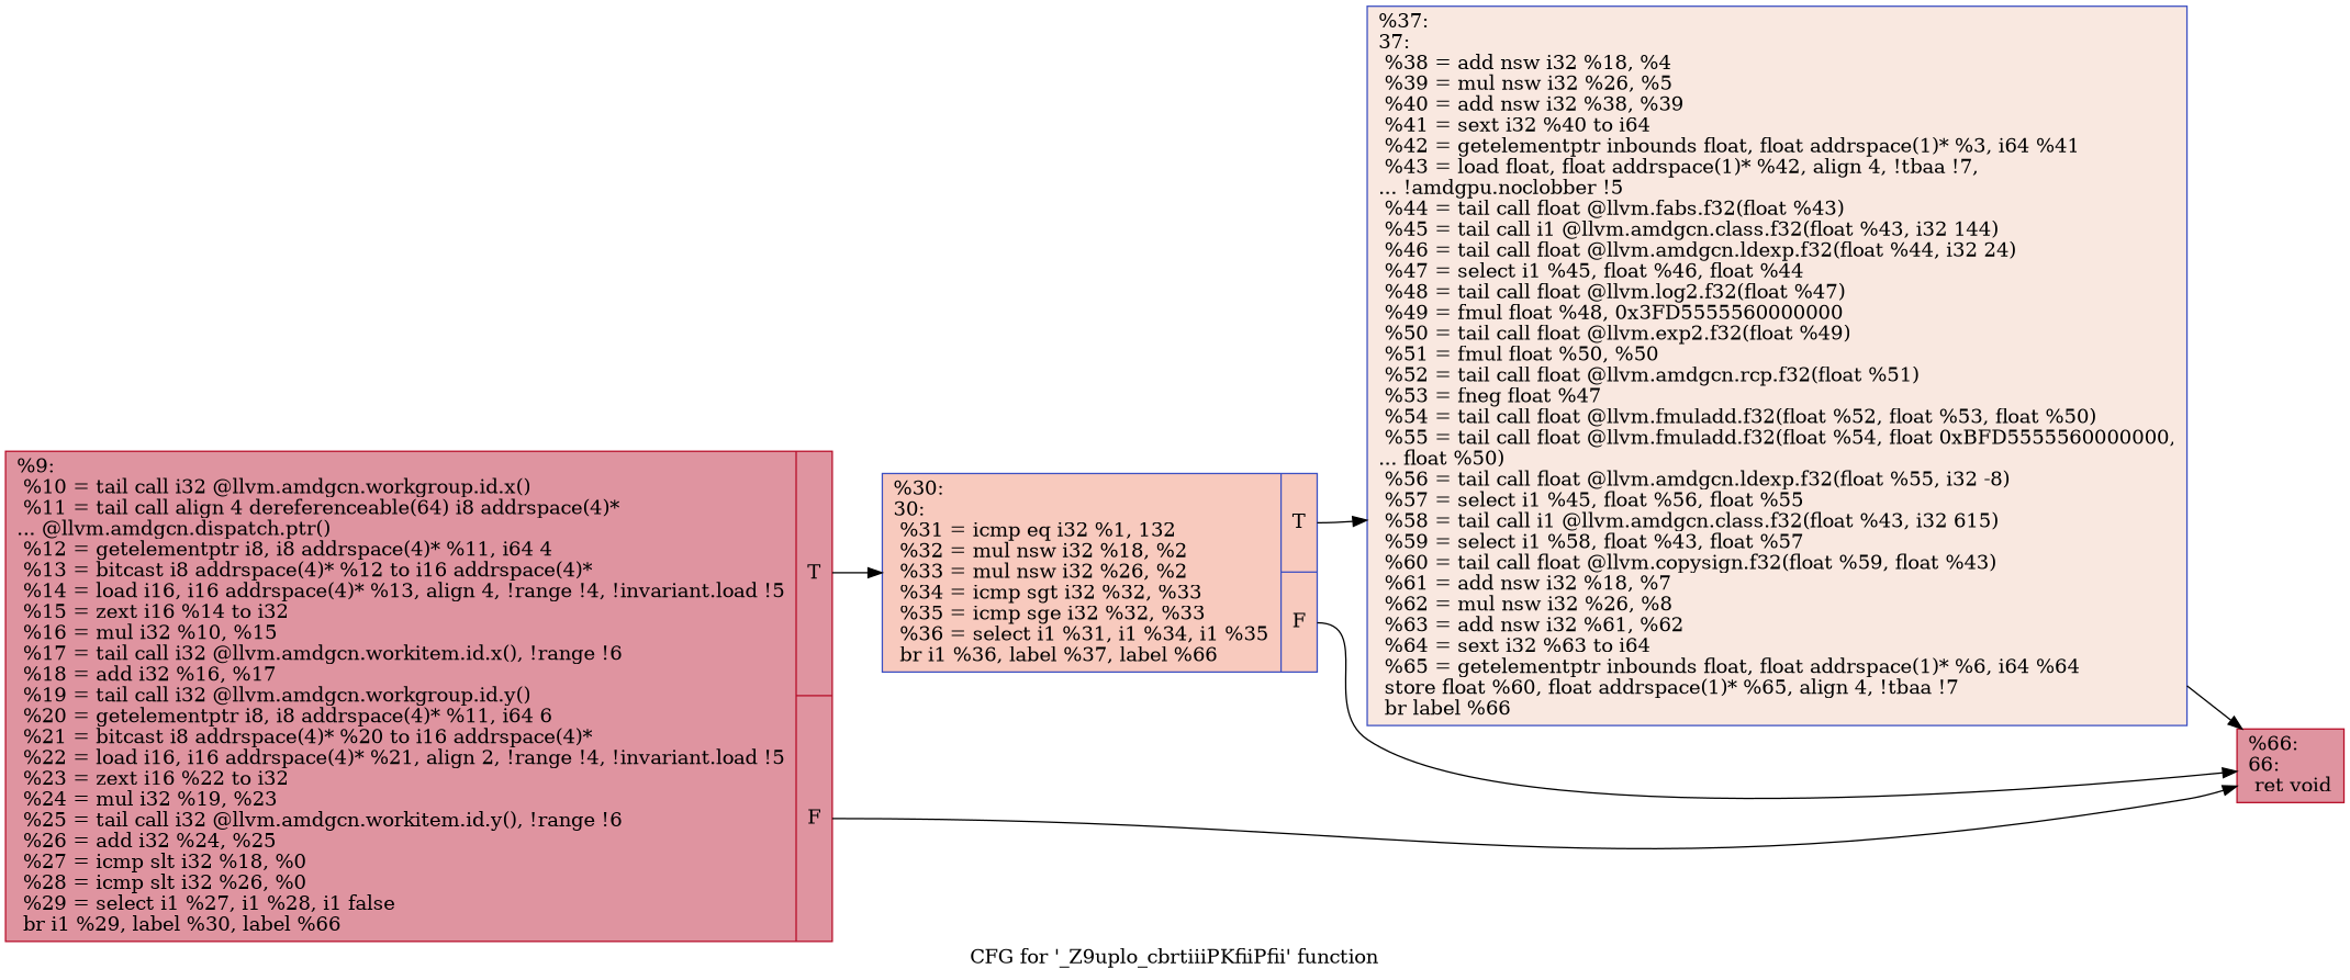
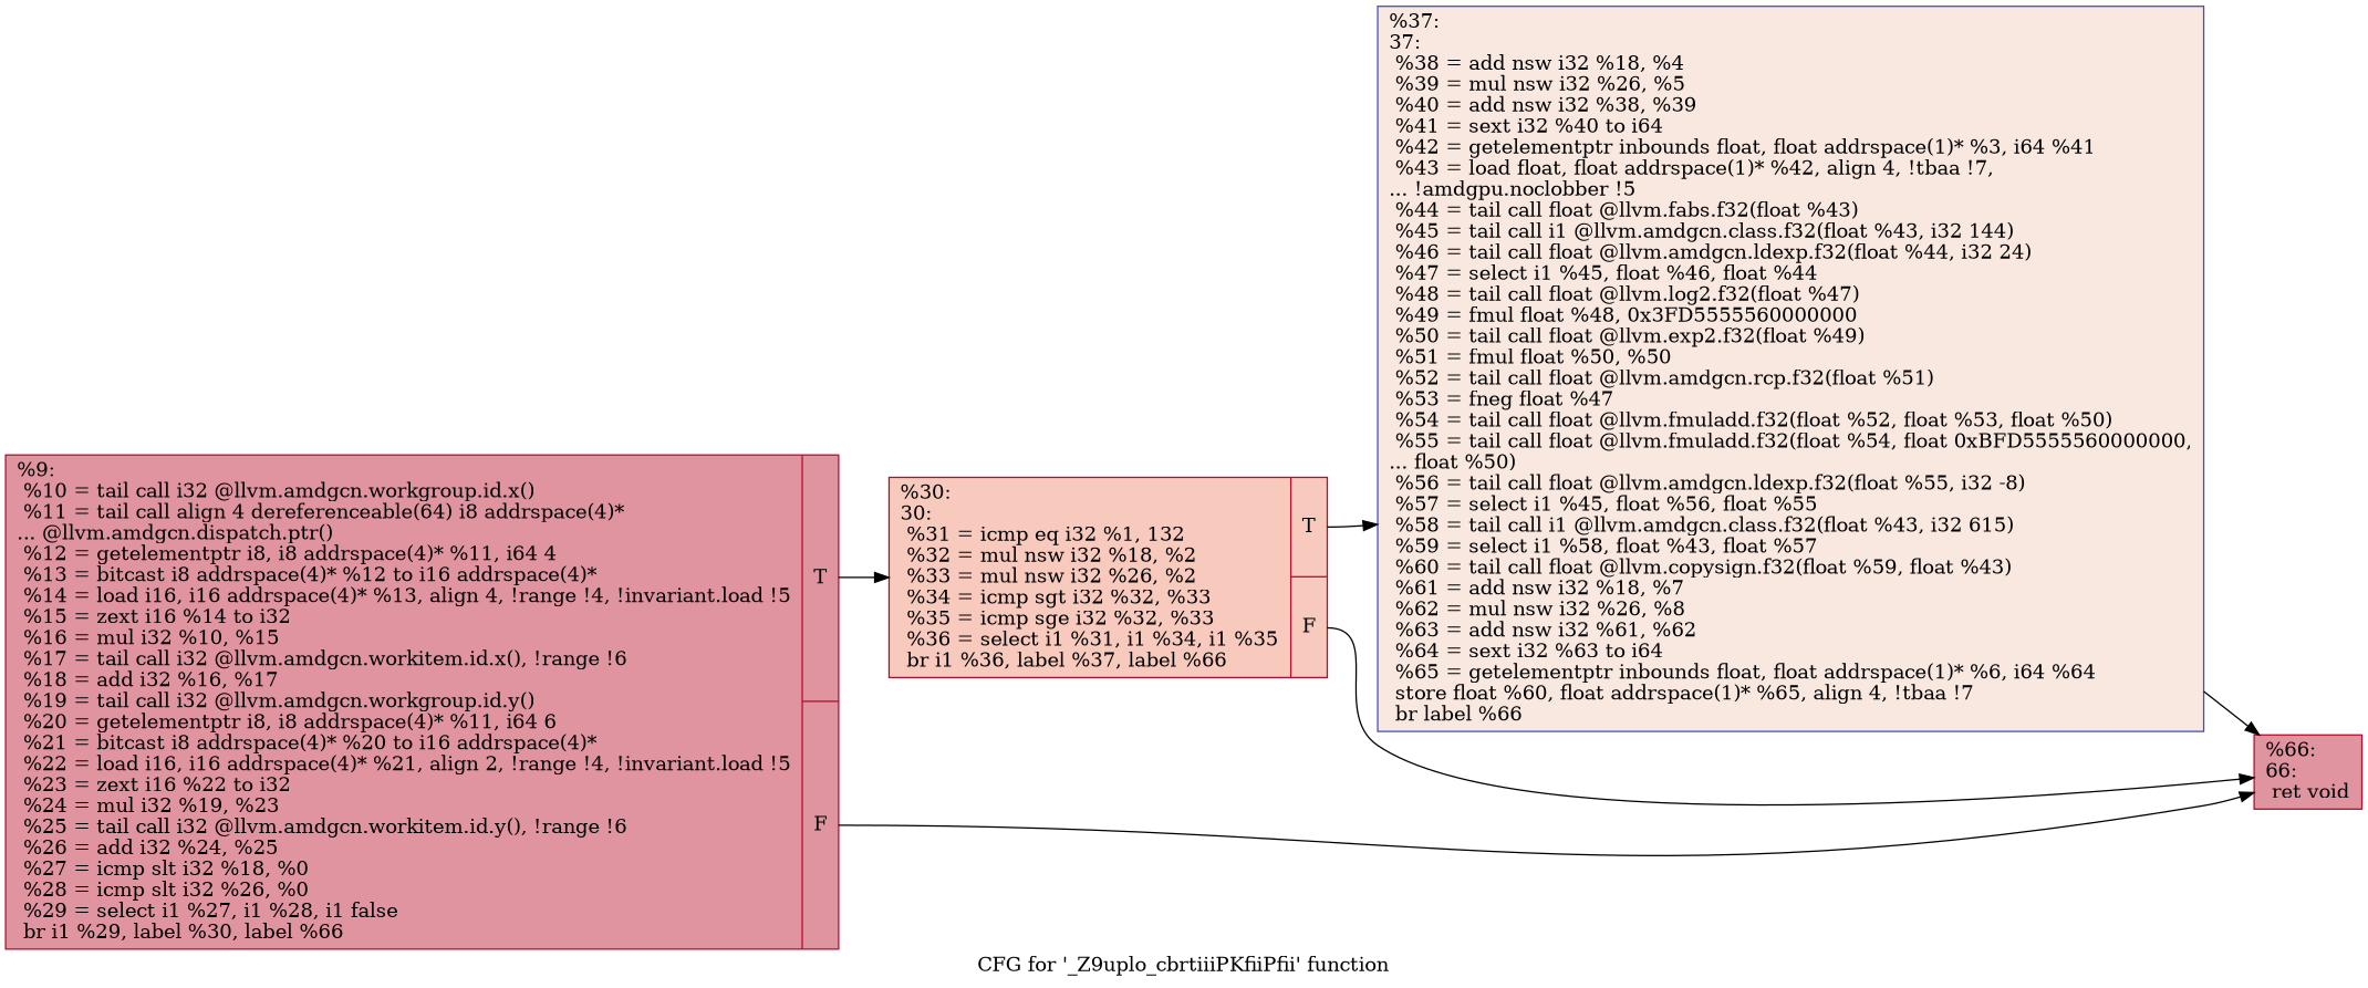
  digraph {
    label="CFG for '_Z9uplo_cbrtiiiPKfiiPfii' function"
    rankdir=LR
    node [color="#b70d28ff" fillcolor="#b70d2870" shape=record style=filled]
    edge [tailport=s0]
    n1 [label="{%9:\l  %10 = tail call i32 @llvm.amdgcn.workgroup.id.x()\l  %11 = tail call align 4 dereferenceable(64) i8 addrspace(4)*\l... @llvm.amdgcn.dispatch.ptr()\l  %12 = getelementptr i8, i8 addrspace(4)* %11, i64 4\l  %13 = bitcast i8 addrspace(4)* %12 to i16 addrspace(4)*\l  %14 = load i16, i16 addrspace(4)* %13, align 4, !range !4, !invariant.load !5\l  %15 = zext i16 %14 to i32\l  %16 = mul i32 %10, %15\l  %17 = tail call i32 @llvm.amdgcn.workitem.id.x(), !range !6\l  %18 = add i32 %16, %17\l  %19 = tail call i32 @llvm.amdgcn.workgroup.id.y()\l  %20 = getelementptr i8, i8 addrspace(4)* %11, i64 6\l  %21 = bitcast i8 addrspace(4)* %20 to i16 addrspace(4)*\l  %22 = load i16, i16 addrspace(4)* %21, align 2, !range !4, !invariant.load !5\l  %23 = zext i16 %22 to i32\l  %24 = mul i32 %19, %23\l  %25 = tail call i32 @llvm.amdgcn.workitem.id.y(), !range !6\l  %26 = add i32 %24, %25\l  %27 = icmp slt i32 %18, %0\l  %28 = icmp slt i32 %26, %0\l  %29 = select i1 %27, i1 %28, i1 false\l  br i1 %29, label %30, label %66\l|{<s0>T|<s1>F}}"]
-   n2 [color="#3d50c3ff" fillcolor="#ef886b70" label="{%30:\l30:                                               \l  %31 = icmp eq i32 %1, 132\l  %32 = mul nsw i32 %18, %2\l  %33 = mul nsw i32 %26, %2\l  %34 = icmp sgt i32 %32, %33\l  %35 = icmp sge i32 %32, %33\l  %36 = select i1 %31, i1 %34, i1 %35\l  br i1 %36, label %37, label %66\l|{<s0>T|<s1>F}}"]
+   n2 [fillcolor="#ef886b70" label="{%30:\l30:                                               \l  %31 = icmp eq i32 %1, 132\l  %32 = mul nsw i32 %18, %2\l  %33 = mul nsw i32 %26, %2\l  %34 = icmp sgt i32 %32, %33\l  %35 = icmp sge i32 %32, %33\l  %36 = select i1 %31, i1 %34, i1 %35\l  br i1 %36, label %37, label %66\l|{<s0>T|<s1>F}}"]
    n3 [label="{%66:\l66:                                               \l  ret void\l}"]
    n4 [color="#3d50c3ff" fillcolor="#f1ccb870" label="{%37:\l37:                                               \l  %38 = add nsw i32 %18, %4\l  %39 = mul nsw i32 %26, %5\l  %40 = add nsw i32 %38, %39\l  %41 = sext i32 %40 to i64\l  %42 = getelementptr inbounds float, float addrspace(1)* %3, i64 %41\l  %43 = load float, float addrspace(1)* %42, align 4, !tbaa !7,\l... !amdgpu.noclobber !5\l  %44 = tail call float @llvm.fabs.f32(float %43)\l  %45 = tail call i1 @llvm.amdgcn.class.f32(float %43, i32 144)\l  %46 = tail call float @llvm.amdgcn.ldexp.f32(float %44, i32 24)\l  %47 = select i1 %45, float %46, float %44\l  %48 = tail call float @llvm.log2.f32(float %47)\l  %49 = fmul float %48, 0x3FD5555560000000\l  %50 = tail call float @llvm.exp2.f32(float %49)\l  %51 = fmul float %50, %50\l  %52 = tail call float @llvm.amdgcn.rcp.f32(float %51)\l  %53 = fneg float %47\l  %54 = tail call float @llvm.fmuladd.f32(float %52, float %53, float %50)\l  %55 = tail call float @llvm.fmuladd.f32(float %54, float 0xBFD5555560000000,\l... float %50)\l  %56 = tail call float @llvm.amdgcn.ldexp.f32(float %55, i32 -8)\l  %57 = select i1 %45, float %56, float %55\l  %58 = tail call i1 @llvm.amdgcn.class.f32(float %43, i32 615)\l  %59 = select i1 %58, float %43, float %57\l  %60 = tail call float @llvm.copysign.f32(float %59, float %43)\l  %61 = add nsw i32 %18, %7\l  %62 = mul nsw i32 %26, %8\l  %63 = add nsw i32 %61, %62\l  %64 = sext i32 %63 to i64\l  %65 = getelementptr inbounds float, float addrspace(1)* %6, i64 %64\l  store float %60, float addrspace(1)* %65, align 4, !tbaa !7\l  br label %66\l}"]
    n1 -> n2
    n1 -> n3 [tailport=s1]
    n2 -> n3 [tailport=s1]
    n2 -> n4
    n4 -> n3 [tailport=""]
  }
